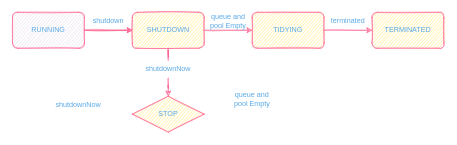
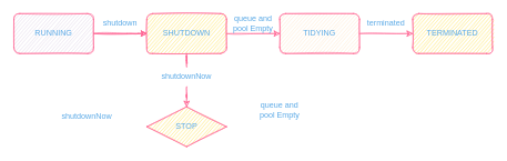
  <mxCell id="0" />
  <mxCell id="1" parent="0" />
  <mxCell id="2" value="" style="edgeStyle=orthogonalEdgeStyle;orthogonalLoop=1;jettySize=auto;html=1;labelBackgroundColor=none;sketch=1;strokeColor=#FF6392;fontColor=#5AA9E6;" parent="1" source="4" target="7" edge="1"><mxGeometry relative="1" as="geometry"><Array as="points"><mxPoint x="200" y="50" /><mxPoint x="200" y="50" /></Array></mxGeometry></mxCell>
  <mxCell id="3" value="" style="edgeStyle=orthogonalEdgeStyle;orthogonalLoop=1;jettySize=auto;html=1;labelBackgroundColor=none;sketch=1;strokeColor=#FF6392;fontColor=#5AA9E6;" parent="1" source="4" target="7" edge="1"><mxGeometry relative="1" as="geometry" /></mxCell>
  <mxCell id="4" value="RUNNING" style="whiteSpace=wrap;html=1;sketch=1;rounded=1;fillColor=#e1d5e7;strokeColor=#FF6392;fontColor=#5AA9E6;" parent="1" vertex="1"><mxGeometry x="20" y="20" width="120" height="60" as="geometry" /></mxCell>
  <mxCell id="5" value="" style="edgeStyle=orthogonalEdgeStyle;orthogonalLoop=1;jettySize=auto;html=1;startArrow=none;sketch=1;strokeColor=#FF6392;fontColor=#5AA9E6;" parent="1" source="14" target="8" edge="1"><mxGeometry relative="1" as="geometry" /></mxCell>
  <mxCell id="6" value="" style="edgeStyle=orthogonalEdgeStyle;orthogonalLoop=1;jettySize=auto;html=1;sketch=1;strokeColor=#FF6392;fontColor=#5AA9E6;" parent="1" source="7" target="10" edge="1"><mxGeometry relative="1" as="geometry" /></mxCell>
  <mxCell id="7" value="SHUTDOWN" style="whiteSpace=wrap;html=1;sketch=1;rounded=1;fillColor=#FFE45E;strokeColor=#FF6392;fontColor=#5AA9E6;" parent="1" vertex="1"><mxGeometry x="220" y="20" width="120" height="60" as="geometry" /></mxCell>
  <mxCell id="8" value="STOP" style="rhombus;whiteSpace=wrap;html=1;sketch=1;fillColor=#FFE45E;strokeColor=#FF6392;fontColor=#5AA9E6;" parent="1" vertex="1"><mxGeometry x="220" y="160" width="120" height="60" as="geometry" /></mxCell>
  <mxCell id="9" value="" style="edgeStyle=orthogonalEdgeStyle;orthogonalLoop=1;jettySize=auto;html=1;sketch=1;strokeColor=#FF6392;fontColor=#5AA9E6;" parent="1" source="10" target="11" edge="1"><mxGeometry relative="1" as="geometry" /></mxCell>
- <mxCell id="10" value="TIDYING" style="whiteSpace=wrap;html=1;sketch=1;rounded=1;fillColor=#FFE45E;strokeColor=#FF6392;fontColor=#5AA9E6;" parent="1" vertex="1"><mxGeometry x="420" y="20" width="120" height="60" as="geometry" /></mxCell>
+ <mxCell id="10" value="TIDYING" style="whiteSpace=wrap;html=1;sketch=1;rounded=1;fillColor=#ffe6cc;strokeColor=#FF6392;fontColor=#5AA9E6;" parent="1" vertex="1"><mxGeometry x="420" y="20" width="120" height="60" as="geometry" /></mxCell>
  <mxCell id="11" value="TERMINATED" style="whiteSpace=wrap;html=1;sketch=1;rounded=1;fillColor=#FFE45E;strokeColor=#FF6392;fontColor=#5AA9E6;" parent="1" vertex="1"><mxGeometry x="620" y="20" width="120" height="60" as="geometry" /></mxCell>
  <mxCell id="12" value="shutdown" style="text;html=1;strokeColor=none;fillColor=none;align=center;verticalAlign=middle;whiteSpace=wrap;rounded=1;sketch=1;fontColor=#5AA9E6;" parent="1" vertex="1"><mxGeometry x="150" y="20" width="60" height="30" as="geometry" /></mxCell>
  <mxCell id="13" value="shutdownNow" style="text;html=1;strokeColor=none;fillColor=none;align=center;verticalAlign=middle;whiteSpace=wrap;rounded=1;sketch=1;fontColor=#5AA9E6;" parent="1" vertex="1"><mxGeometry x="90" y="160" width="80" height="30" as="geometry" /></mxCell>
  <mxCell id="14" value="shutdownNow" style="text;html=1;strokeColor=none;fillColor=none;align=center;verticalAlign=middle;whiteSpace=wrap;rounded=1;sketch=1;fontColor=#5AA9E6;" parent="1" vertex="1"><mxGeometry x="240" y="100" width="80" height="30" as="geometry" /></mxCell>
  <mxCell id="15" value="" style="edgeStyle=orthogonalEdgeStyle;orthogonalLoop=1;jettySize=auto;html=1;endArrow=none;sketch=1;strokeColor=#FF6392;fontColor=#5AA9E6;" parent="1" source="7" target="14" edge="1"><mxGeometry relative="1" as="geometry"><mxPoint x="280" y="80" as="sourcePoint" /><mxPoint x="280" y="160" as="targetPoint" /></mxGeometry></mxCell>
  <mxCell id="16" value="queue and pool Empty" style="text;html=1;strokeColor=none;fillColor=none;align=center;verticalAlign=middle;whiteSpace=wrap;rounded=1;sketch=1;fontColor=#5AA9E6;" parent="1" vertex="1"><mxGeometry x="340" y="20" width="80" height="30" as="geometry" /></mxCell>
  <mxCell id="17" value="queue and pool Empty" style="text;html=1;strokeColor=none;fillColor=none;align=center;verticalAlign=middle;whiteSpace=wrap;rounded=1;sketch=1;fontColor=#5AA9E6;" parent="1" vertex="1"><mxGeometry x="380" y="150" width="80" height="30" as="geometry" /></mxCell>
  <mxCell id="18" value="terminated" style="text;html=1;strokeColor=none;fillColor=none;align=center;verticalAlign=middle;whiteSpace=wrap;rounded=1;sketch=1;fontColor=#5AA9E6;" parent="1" vertex="1"><mxGeometry x="550" y="20" width="60" height="30" as="geometry" /></mxCell>
